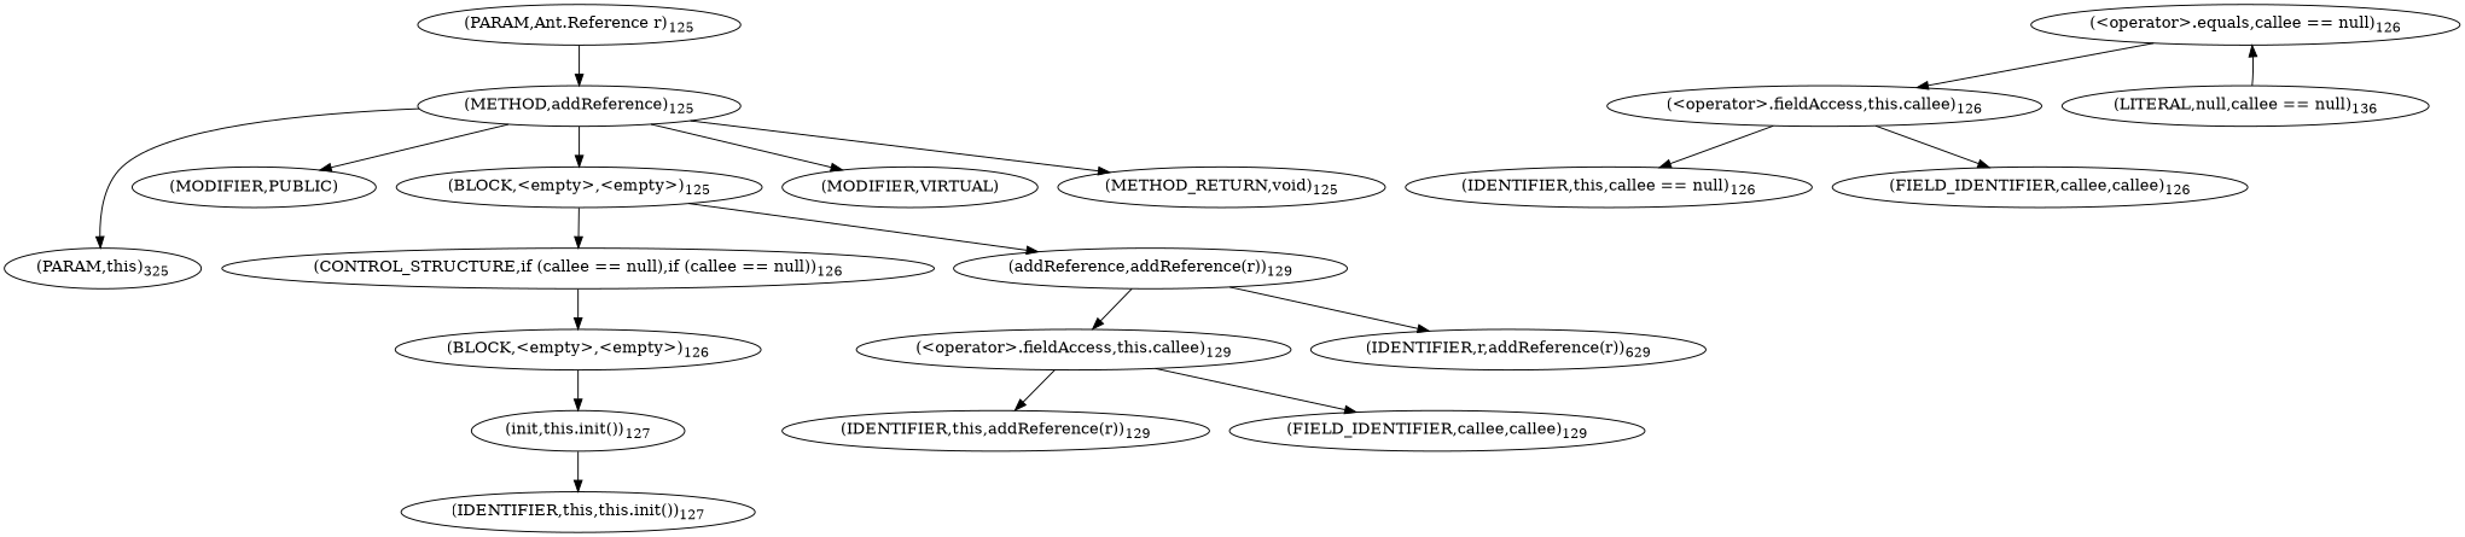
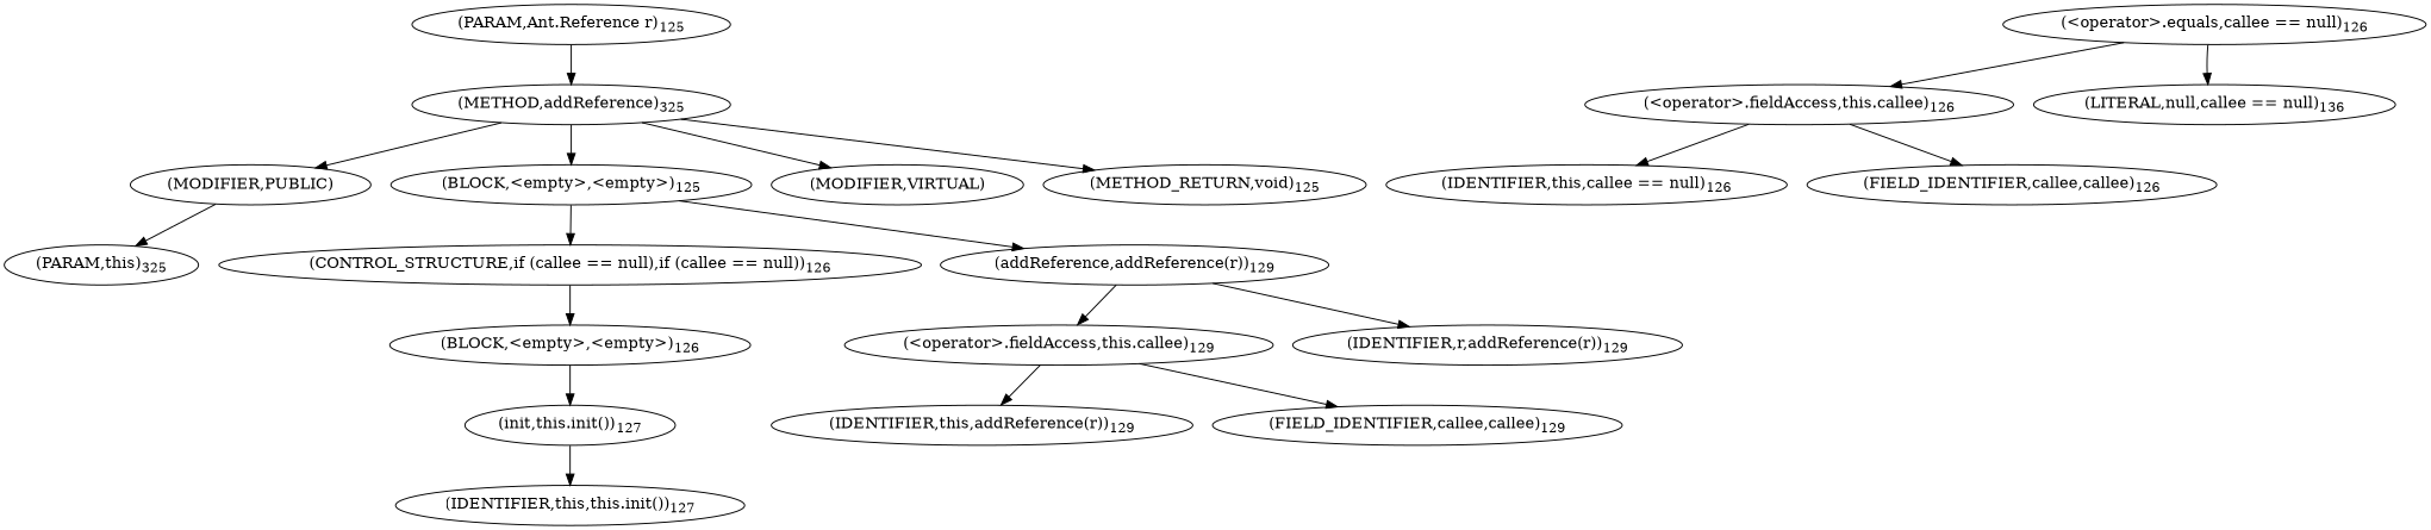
  digraph {
-   n1 [label=<(METHOD,addReference)<SUB>125</SUB>>]
+   n1 [label=<(METHOD,addReference)<SUB>325</SUB>>]
    n2 [label=<(PARAM,this)<SUB>325</SUB>>]
    n3 [label=<(BLOCK,&lt;empty&gt;,&lt;empty&gt;)<SUB>125</SUB>>]
    n4 [label=<(MODIFIER,PUBLIC)>]
    n5 [label=<(MODIFIER,VIRTUAL)>]
    n6 [label=<(METHOD_RETURN,void)<SUB>125</SUB>>]
    n7 [label=<(PARAM,Ant.Reference r)<SUB>125</SUB>>]
    n8 [label=<(CONTROL_STRUCTURE,if (callee == null),if (callee == null))<SUB>126</SUB>>]
    n9 [label=<(addReference,addReference(r))<SUB>129</SUB>>]
    n10 [label=<(BLOCK,&lt;empty&gt;,&lt;empty&gt;)<SUB>126</SUB>>]
    n11 [label=<(&lt;operator&gt;.fieldAccess,this.callee)<SUB>129</SUB>>]
-   n12 [label=<(IDENTIFIER,r,addReference(r))<SUB>629</SUB>>]
+   n12 [label=<(IDENTIFIER,r,addReference(r))<SUB>129</SUB>>]
    n13 [label=<(&lt;operator&gt;.equals,callee == null)<SUB>126</SUB>>]
    n14 [label=<(&lt;operator&gt;.fieldAccess,this.callee)<SUB>126</SUB>>]
    n15 [label=<(LITERAL,null,callee == null)<SUB>136</SUB>>]
    n16 [label=<(init,this.init())<SUB>127</SUB>>]
    n17 [label=<(IDENTIFIER,this,callee == null)<SUB>126</SUB>>]
    n18 [label=<(FIELD_IDENTIFIER,callee,callee)<SUB>126</SUB>>]
    n19 [label=<(IDENTIFIER,this,this.init())<SUB>127</SUB>>]
    n20 [label=<(IDENTIFIER,this,addReference(r))<SUB>129</SUB>>]
    n21 [label=<(FIELD_IDENTIFIER,callee,callee)<SUB>129</SUB>>]
-   n1 -> n2
+   n4 -> n2
    n1 -> n3
    n1 -> n4
    n1 -> n5
    n1 -> n6
    n3 -> n8
    n3 -> n9
    n7 -> n1
    n8 -> n10
    n9 -> n11
    n9 -> n12
    n10 -> n16
    n11 -> n20
    n11 -> n21
    n13 -> n14
-   n15 -> n13
+   n13 -> n15
    n14 -> n17
    n14 -> n18
    n16 -> n19
  }
